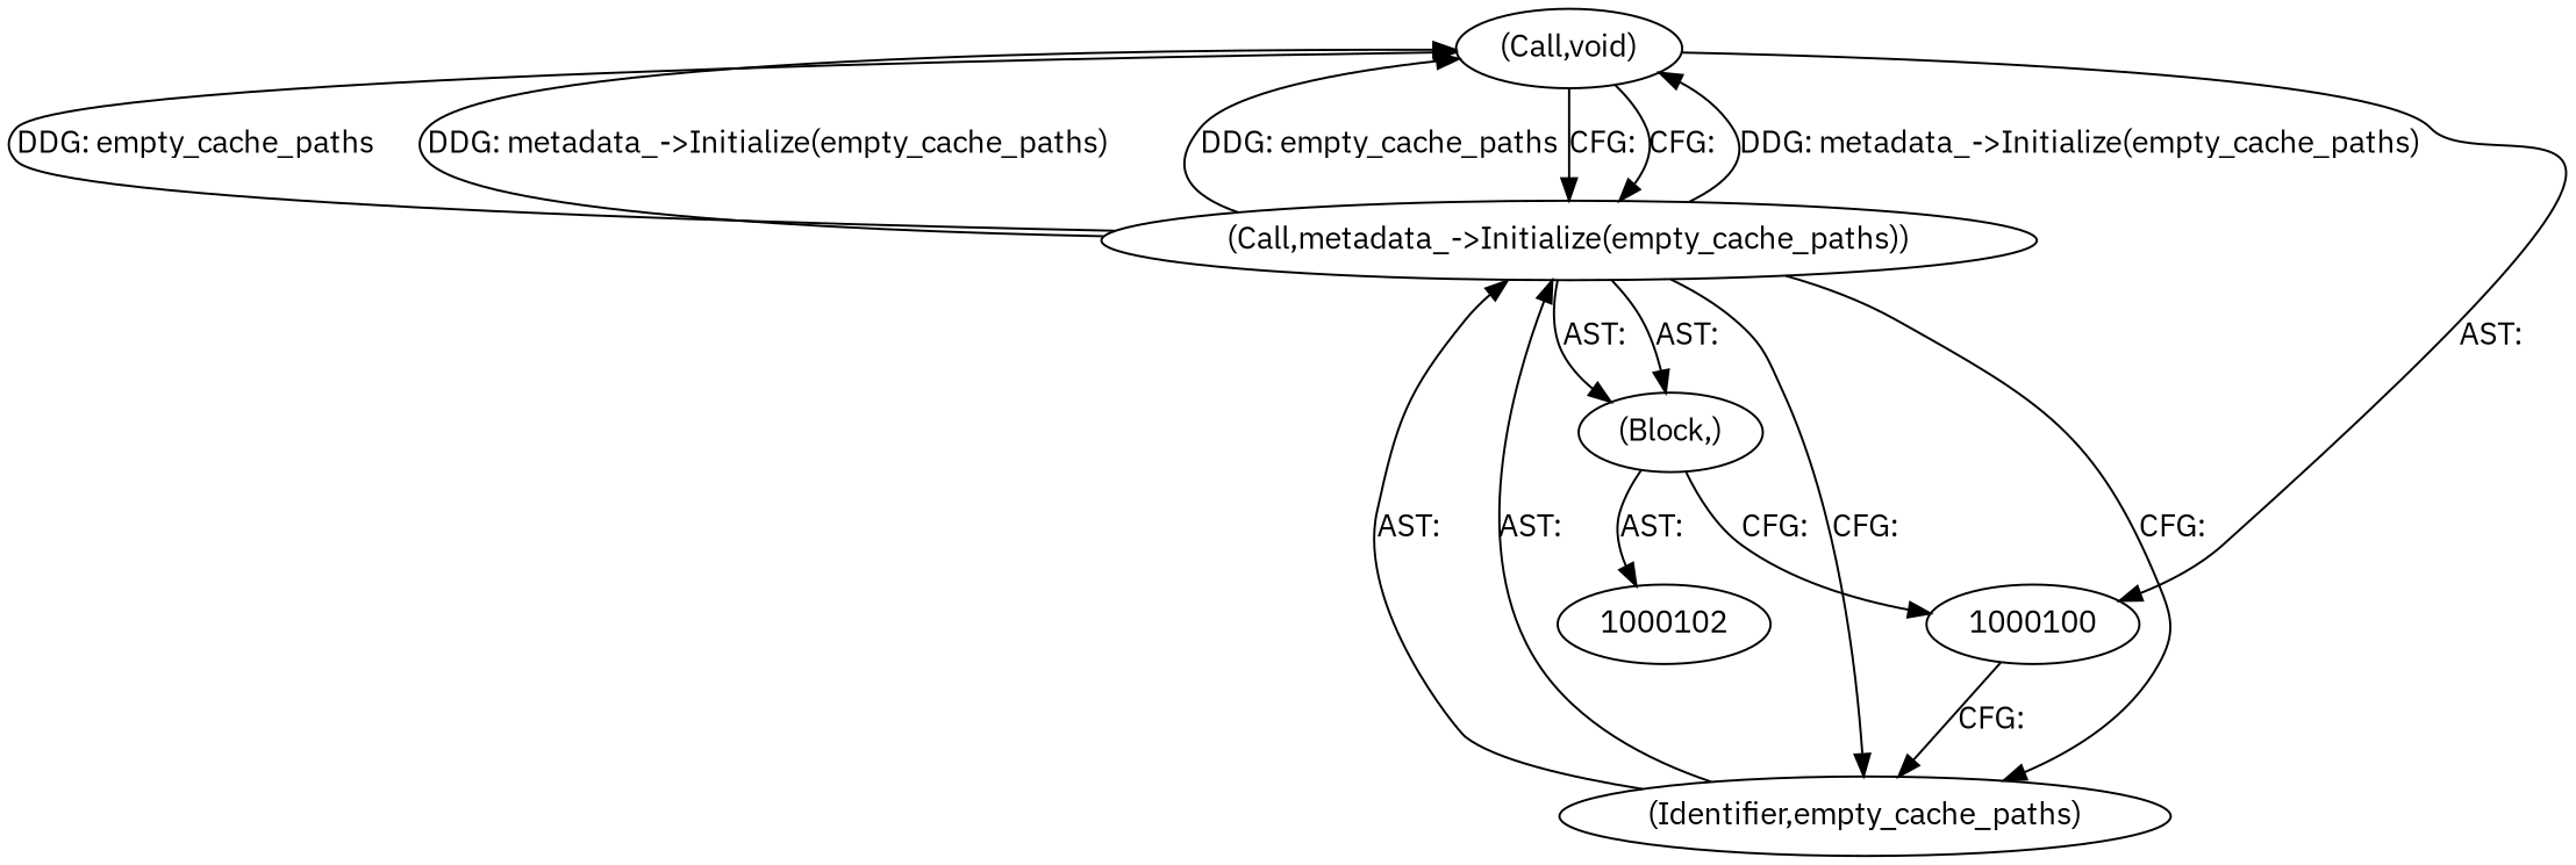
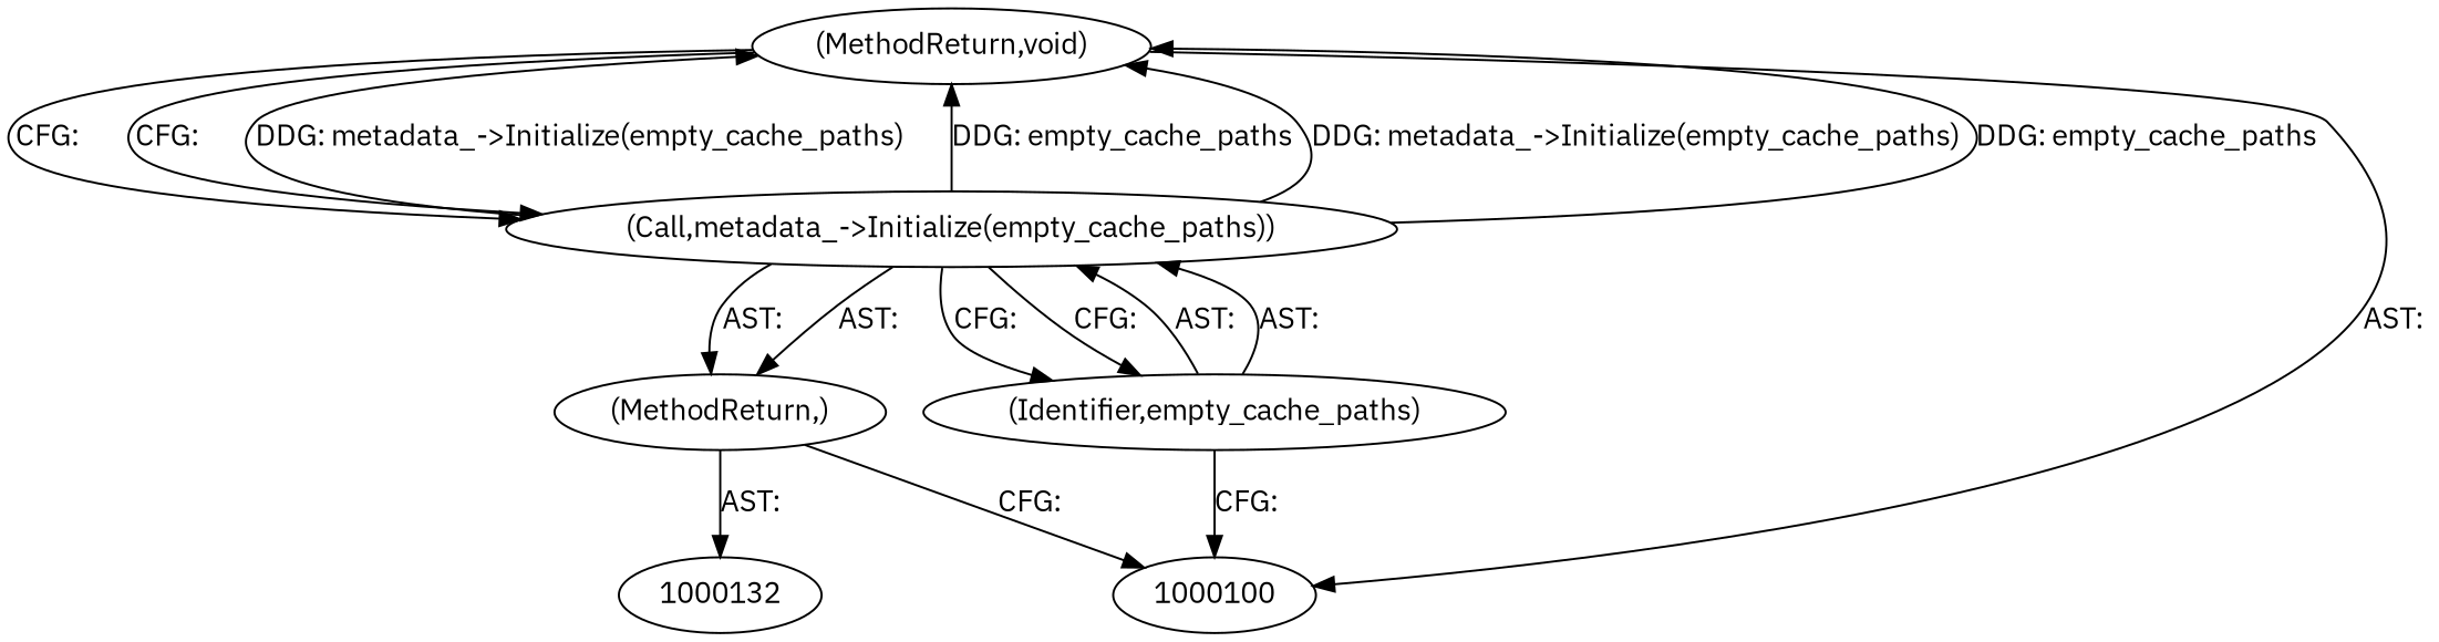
  digraph {
    fontname="IBM Plex Sans"
    node [fontname="IBM Plex Sans"]
    edge [fontname="IBM Plex Sans"]
-   n1 [label="(Call,void)"]
+   n1 [label="(MethodReturn,void)"]
    n2 [label="(Call,metadata_->Initialize(empty_cache_paths))"]
    1000100
-   n4 [label="(Block,)"]
+   n4 [label="(MethodReturn,)"]
    n5 [label="(Identifier,empty_cache_paths)"]
-   1000102
+   1000102 [label=1000132]
    n1 -> n2 [label="CFG: "]
    n1 -> n2 [label="CFG: "]
    n1 -> 1000100 [label="AST: "]
    n2 -> n1 [label="DDG: metadata_->Initialize(empty_cache_paths)"]
    n2 -> n1 [label="DDG: empty_cache_paths"]
    n2 -> n1 [label="DDG: metadata_->Initialize(empty_cache_paths)"]
    n2 -> n1 [label="DDG: empty_cache_paths"]
    n2 -> n4 [label="AST: "]
    n2 -> n4 [label="AST: "]
    n2 -> n5 [label="CFG: "]
    n2 -> n5 [label="CFG: "]
    n4 -> 1000100 [label="CFG: "]
    n4 -> 1000102 [label="AST: "]
    n5 -> n2 [label="AST: "]
    n5 -> n2 [label="AST: "]
-   1000100 -> n5 [label="CFG: "]
+   n5 -> 1000100 [label="CFG: "]
  }
